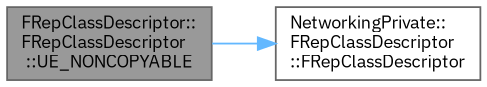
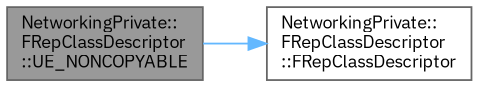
  digraph {
    rankdir=LR
    fontname="IBM Plex Sans"
    node [fontname="IBM Plex Sans" fontsize=10 shape=box style=filled]
-   n1 [color=gray40 fillcolor=grey60 fontcolor=black height=0.2 label="FRepClassDescriptor::\lFRepClassDescriptor\l::UE_NONCOPYABLE" width=0.4]
+   n1 [color=gray40 fillcolor=grey60 fontcolor=black height=0.2 label="NetworkingPrivate::\lFRepClassDescriptor\l::UE_NONCOPYABLE" width=0.4]
    n2 [color=grey40 fillcolor=white height=0.2 label="NetworkingPrivate::\lFRepClassDescriptor\l::FRepClassDescriptor" width=0.4]
    n1 -> n2 [color=steelblue1 fontname="IBM Plex Sans" fontsize=10 labelfontname=Helvetica labelfontsize=10 style=solid]
  }
